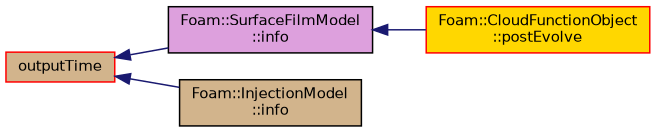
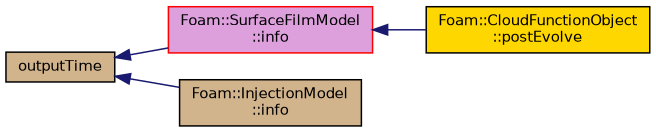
  digraph {
    rankdir=LR
    node [color=black fillcolor=tan fontname=Helvetica fontsize=10 shape=record style=filled]
    edge [color=midnightblue dir=back fontname=Helvetica fontsize=10 labelfontname=Helvetica labelfontsize=10 style=solid]
-   n1 [color=red fontcolor=black height=0.2 label=outputTime width=0.4]
-   n2 [fillcolor=plum height=0.2 label="Foam::SurfaceFilmModel\l::info" width=0.4]
+   n1 [fontcolor=black height=0.2 label=outputTime width=0.4]
+   n2 [color=red fillcolor=plum height=0.2 label="Foam::SurfaceFilmModel\l::info" width=0.4]
    n3 [height=0.2 label="Foam::InjectionModel\l::info" width=0.4]
-   n4 [color=red fillcolor=gold height=0.2 label="Foam::CloudFunctionObject\l::postEvolve" width=0.4]
+   n4 [fillcolor=gold height=0.2 label="Foam::CloudFunctionObject\l::postEvolve" width=0.4]
    n1 -> n2
    n1 -> n3
    n2 -> n4
  }
